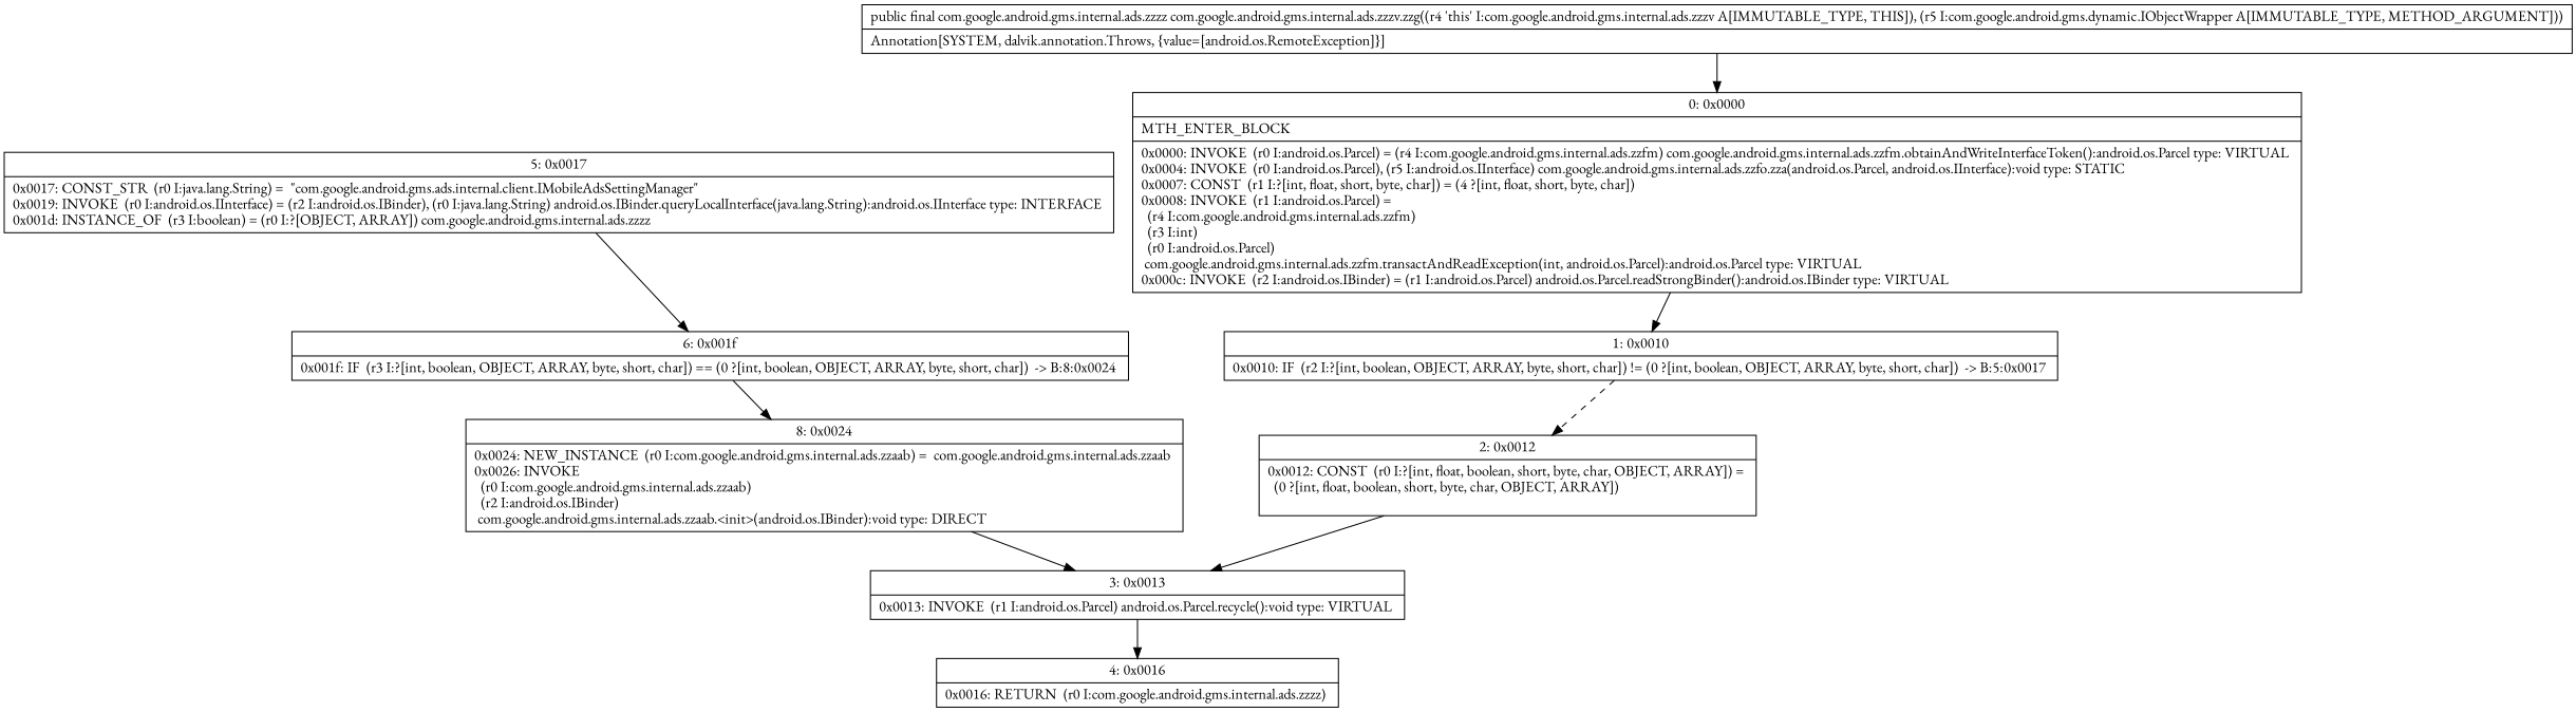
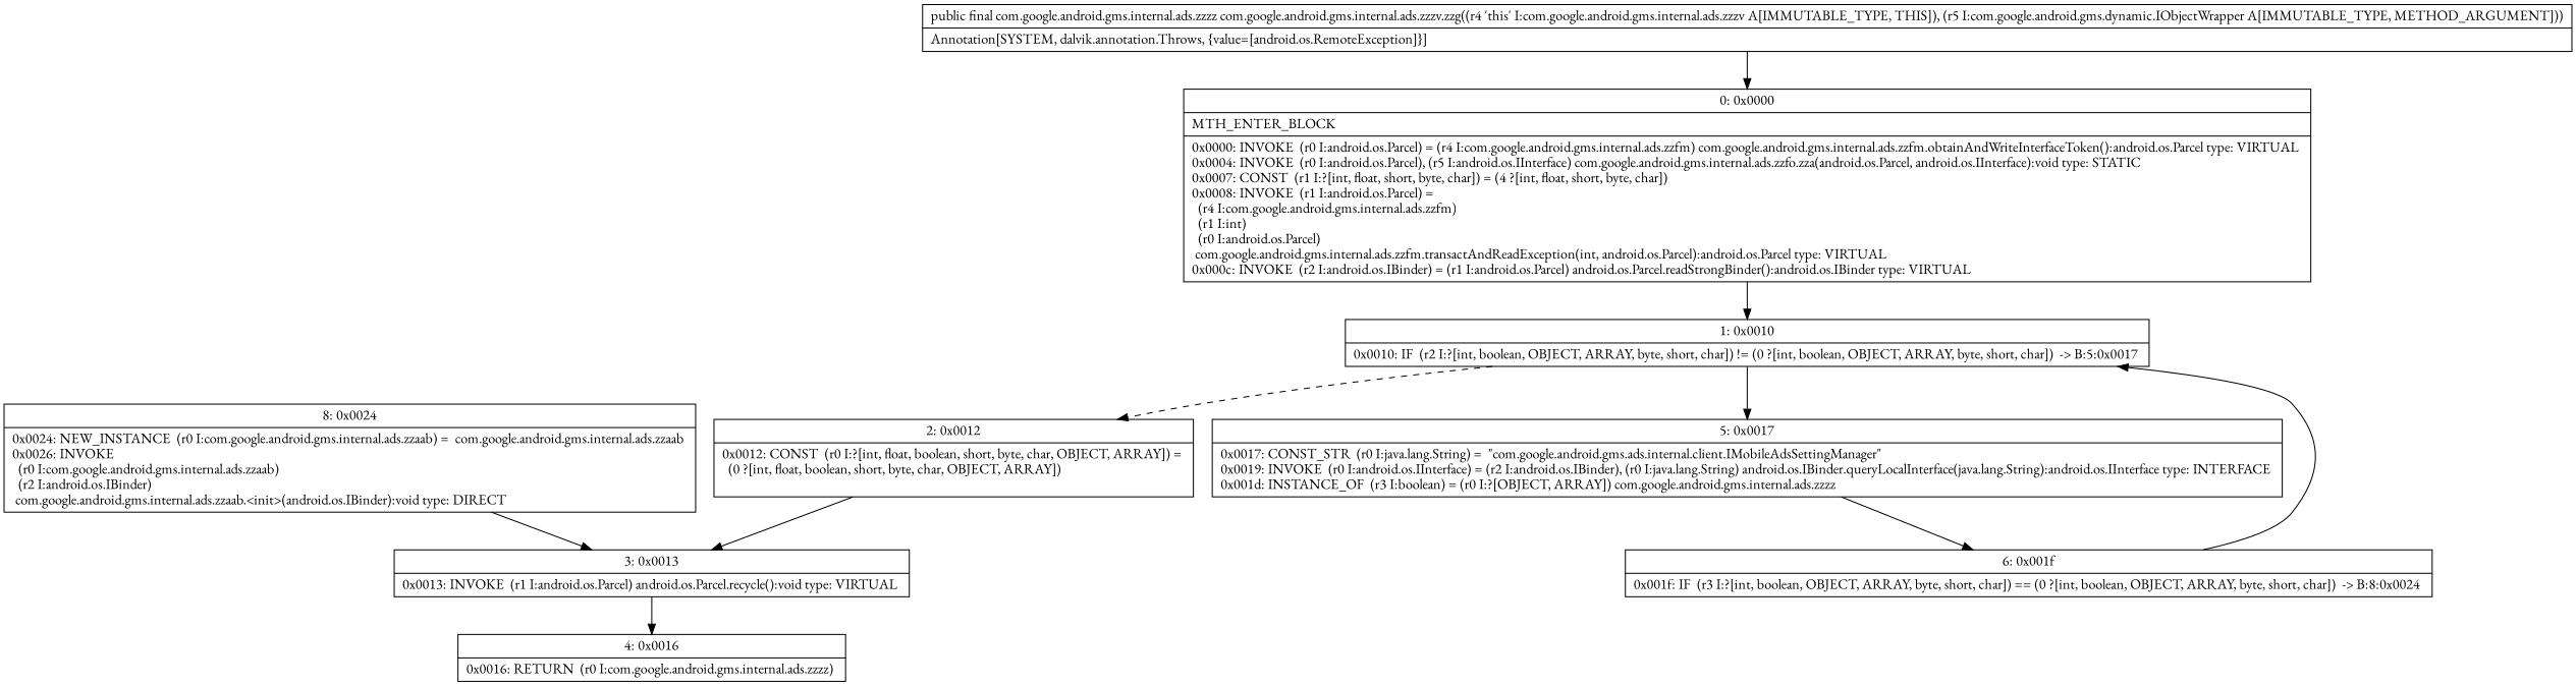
  digraph {
    fontname="EB Garamond"
    node [fontname="EB Garamond" shape=record]
    edge [fontname="EB Garamond"]
-   n1 [label="{0\:\ 0x0000|MTH_ENTER_BLOCK\l|0x0000: INVOKE  (r0 I:android.os.Parcel) = (r4 I:com.google.android.gms.internal.ads.zzfm) com.google.android.gms.internal.ads.zzfm.obtainAndWriteInterfaceToken():android.os.Parcel type: VIRTUAL \l0x0004: INVOKE  (r0 I:android.os.Parcel), (r5 I:android.os.IInterface) com.google.android.gms.internal.ads.zzfo.zza(android.os.Parcel, android.os.IInterface):void type: STATIC \l0x0007: CONST  (r1 I:?[int, float, short, byte, char]) = (4 ?[int, float, short, byte, char]) \l0x0008: INVOKE  (r1 I:android.os.Parcel) = \l  (r4 I:com.google.android.gms.internal.ads.zzfm)\l  (r3 I:int)\l  (r0 I:android.os.Parcel)\l com.google.android.gms.internal.ads.zzfm.transactAndReadException(int, android.os.Parcel):android.os.Parcel type: VIRTUAL \l0x000c: INVOKE  (r2 I:android.os.IBinder) = (r1 I:android.os.Parcel) android.os.Parcel.readStrongBinder():android.os.IBinder type: VIRTUAL \l}"]
+   n1 [label="{0\:\ 0x0000|MTH_ENTER_BLOCK\l|0x0000: INVOKE  (r0 I:android.os.Parcel) = (r4 I:com.google.android.gms.internal.ads.zzfm) com.google.android.gms.internal.ads.zzfm.obtainAndWriteInterfaceToken():android.os.Parcel type: VIRTUAL \l0x0004: INVOKE  (r0 I:android.os.Parcel), (r5 I:android.os.IInterface) com.google.android.gms.internal.ads.zzfo.zza(android.os.Parcel, android.os.IInterface):void type: STATIC \l0x0007: CONST  (r1 I:?[int, float, short, byte, char]) = (4 ?[int, float, short, byte, char]) \l0x0008: INVOKE  (r1 I:android.os.Parcel) = \l  (r4 I:com.google.android.gms.internal.ads.zzfm)\l  (r1 I:int)\l  (r0 I:android.os.Parcel)\l com.google.android.gms.internal.ads.zzfm.transactAndReadException(int, android.os.Parcel):android.os.Parcel type: VIRTUAL \l0x000c: INVOKE  (r2 I:android.os.IBinder) = (r1 I:android.os.Parcel) android.os.Parcel.readStrongBinder():android.os.IBinder type: VIRTUAL \l}"]
    n2 [label="{1\:\ 0x0010|0x0010: IF  (r2 I:?[int, boolean, OBJECT, ARRAY, byte, short, char]) != (0 ?[int, boolean, OBJECT, ARRAY, byte, short, char])  \-\> B:5:0x0017 \l}"]
    n3 [label="{2\:\ 0x0012|0x0012: CONST  (r0 I:?[int, float, boolean, short, byte, char, OBJECT, ARRAY]) = \l  (0 ?[int, float, boolean, short, byte, char, OBJECT, ARRAY])\l \l}"]
    n4 [label="{5\:\ 0x0017|0x0017: CONST_STR  (r0 I:java.lang.String) =  \"com.google.android.gms.ads.internal.client.IMobileAdsSettingManager\" \l0x0019: INVOKE  (r0 I:android.os.IInterface) = (r2 I:android.os.IBinder), (r0 I:java.lang.String) android.os.IBinder.queryLocalInterface(java.lang.String):android.os.IInterface type: INTERFACE \l0x001d: INSTANCE_OF  (r3 I:boolean) = (r0 I:?[OBJECT, ARRAY]) com.google.android.gms.internal.ads.zzzz \l}"]
    n5 [label="{3\:\ 0x0013|0x0013: INVOKE  (r1 I:android.os.Parcel) android.os.Parcel.recycle():void type: VIRTUAL \l}"]
    n6 [label="{6\:\ 0x001f|0x001f: IF  (r3 I:?[int, boolean, OBJECT, ARRAY, byte, short, char]) == (0 ?[int, boolean, OBJECT, ARRAY, byte, short, char])  \-\> B:8:0x0024 \l}"]
    n7 [label="{4\:\ 0x0016|0x0016: RETURN  (r0 I:com.google.android.gms.internal.ads.zzzz) \l}"]
    n8 [label="{8\:\ 0x0024|0x0024: NEW_INSTANCE  (r0 I:com.google.android.gms.internal.ads.zzaab) =  com.google.android.gms.internal.ads.zzaab \l0x0026: INVOKE  \l  (r0 I:com.google.android.gms.internal.ads.zzaab)\l  (r2 I:android.os.IBinder)\l com.google.android.gms.internal.ads.zzaab.\<init\>(android.os.IBinder):void type: DIRECT \l}"]
    n9 [label="{public final com.google.android.gms.internal.ads.zzzz com.google.android.gms.internal.ads.zzzv.zzg((r4 'this' I:com.google.android.gms.internal.ads.zzzv A[IMMUTABLE_TYPE, THIS]), (r5 I:com.google.android.gms.dynamic.IObjectWrapper A[IMMUTABLE_TYPE, METHOD_ARGUMENT]))  | Annotation[SYSTEM, dalvik.annotation.Throws, \{value=[android.os.RemoteException]\}]\l}"]
    n1 -> n2
    n2 -> n3 [style=dashed]
+   n2 -> n4
    n3 -> n5
    n4 -> n6
    n5 -> n7
-   n6 -> n8
+   n6 -> n2
    n8 -> n5
    n9 -> n1
  }
